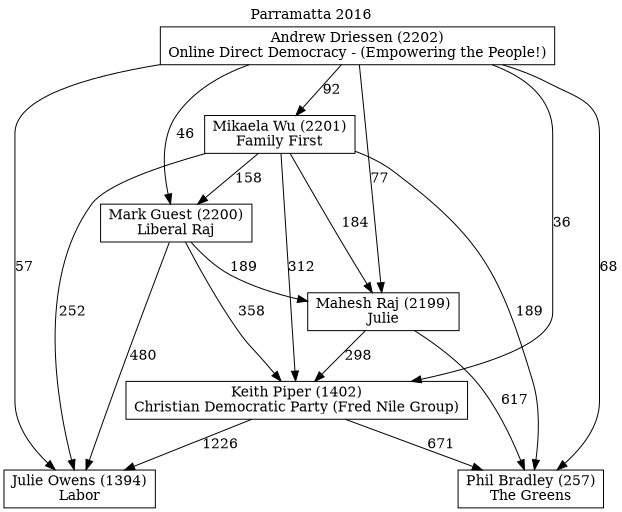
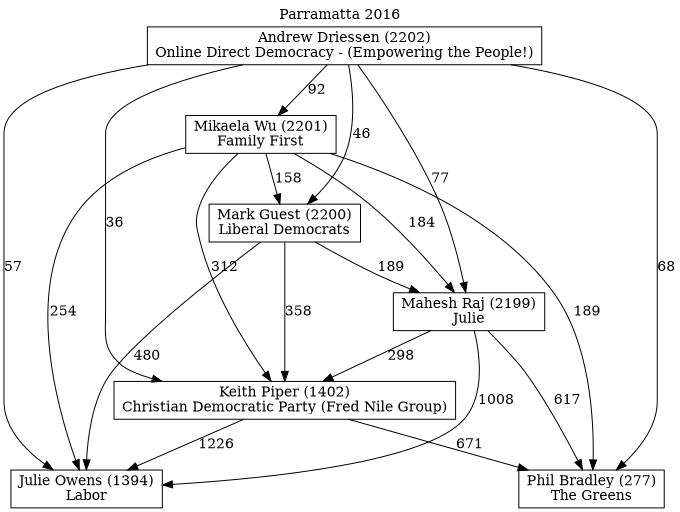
  digraph {
    label="Parramatta 2016"
    labelloc=t
    mclimit=10
    node [shape=box]
    n1 [label="Keith Piper (1402)\nChristian Democratic Party (Fred Nile Group)"]
    n2 [label="Julie Owens (1394)\nLabor"]
-   n3 [label="Phil Bradley (257)\nThe Greens"]
+   n3 [label="Phil Bradley (277)\nThe Greens"]
    n4 [label="Andrew Driessen (2202)\nOnline Direct Democracy - (Empowering the People!)"]
-   n5 [label="Mark Guest (2200)\nLiberal Raj"]
+   n5 [label="Mark Guest (2200)\nLiberal Democrats"]
    n6 [label="Mikaela Wu (2201)\nFamily First"]
    n7 [label="Mahesh Raj (2199)\nJulie"]
    n1 -> n2 [label=1226]
    n1 -> n3 [label=671]
    n4 -> n1 [label=36]
    n4 -> n2 [label=57]
    n4 -> n3 [label=68]
    n4 -> n5 [label=46]
    n4 -> n6 [label=92]
    n4 -> n7 [label=77]
    n5 -> n1 [label=358]
    n5 -> n2 [label=480]
    n5 -> n7 [label=189]
    n6 -> n1 [label=312]
-   n6 -> n2 [label=252]
+   n6 -> n2 [label=254]
    n6 -> n3 [label=189]
    n6 -> n5 [label=158]
    n6 -> n7 [label=184]
    n7 -> n1 [label=298]
+   n7 -> n2 [label=1008]
    n7 -> n3 [label=617]
  }
